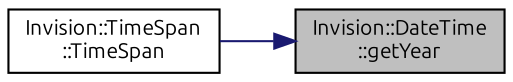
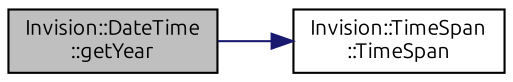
  digraph {
    rankdir=RL
    fontname=Ubuntu
    node [color=black fontname=Ubuntu fontsize=10 shape=record style=filled]
    n1 [fillcolor=grey75 fontcolor=black height=0.2 label="Invision::DateTime\l::getYear" width=0.4]
    n2 [fillcolor=white height=0.2 label="Invision::TimeSpan\l::TimeSpan" width=0.4]
-   n1 -> n2 [color=midnightblue dir=back fontname=Ubuntu fontsize=10 labelfontname=Helvetica labelfontsize=10 style=solid]
+   n2 -> n1 [color=midnightblue dir=back fontname=Ubuntu fontsize=10 labelfontname=Helvetica labelfontsize=10 style=solid]
  }
